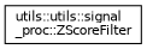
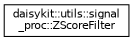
  digraph {
    rankdir=LR
-   n1 [color=black fillcolor=white fontname=Helvetica fontsize=10 height=0.2 label="utils::utils::signal\l_proc::ZScoreFilter" shape=record style=filled width=0.4]
+   n1 [color=black fillcolor=white fontname=Helvetica fontsize=10 height=0.2 label="daisykit::utils::signal\l_proc::ZScoreFilter" shape=record style=filled width=0.4]
  }
